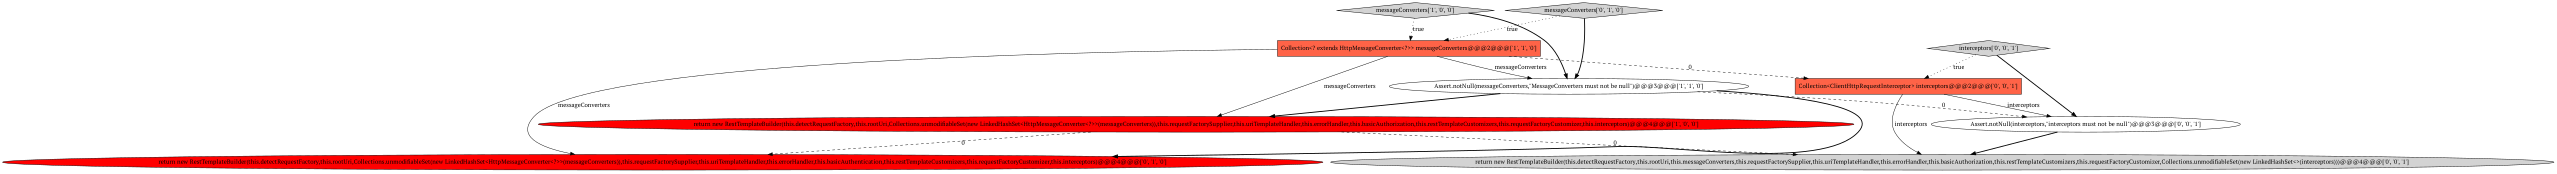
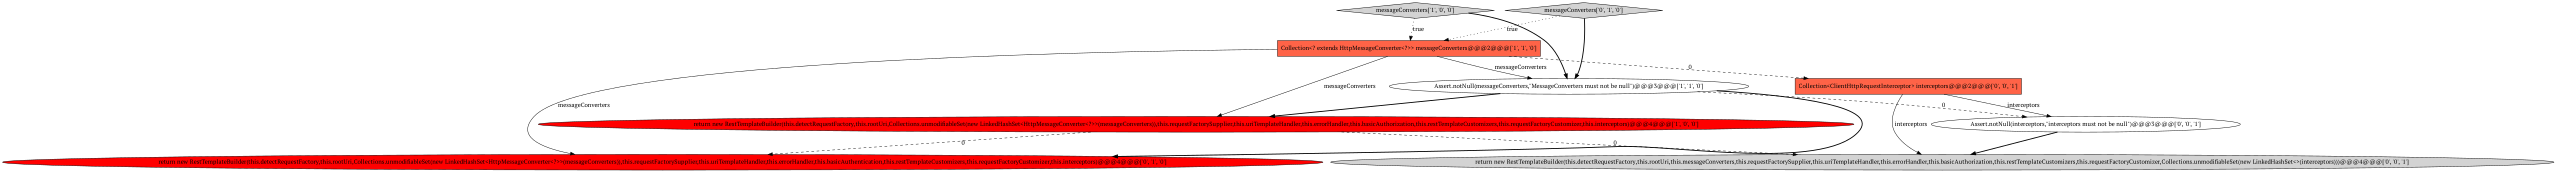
  digraph {
    fontname="PT Serif"
    node [fillcolor=lightgray shape=ellipse style=filled fontname="PT Serif"]
    edge [style=bold fontname="PT Serif"]
    n1 [fillcolor=red label="return new RestTemplateBuilder(this.detectRequestFactory,this.rootUri,Collections.unmodifiableSet(new LinkedHashSet<HttpMessageConverter<?>>(messageConverters)),this.requestFactorySupplier,this.uriTemplateHandler,this.errorHandler,this.basicAuthentication,this.restTemplateCustomizers,this.requestFactoryCustomizer,this.interceptors)@@@4@@@['0', '1', '0']"]
    n2 [label="messageConverters['1', '0', '0']" shape=diamond]
    n3 [fillcolor=tomato label="Collection<? extends HttpMessageConverter<?>> messageConverters@@@2@@@['1', '1', '0']" shape=box]
    n4 [fillcolor=white label="Assert.notNull(messageConverters,\"MessageConverters must not be null\")@@@3@@@['1', '1', '0']"]
    n5 [fillcolor=red label="return new RestTemplateBuilder(this.detectRequestFactory,this.rootUri,Collections.unmodifiableSet(new LinkedHashSet<HttpMessageConverter<?>>(messageConverters)),this.requestFactorySupplier,this.uriTemplateHandler,this.errorHandler,this.basicAuthorization,this.restTemplateCustomizers,this.requestFactoryCustomizer,this.interceptors)@@@4@@@['1', '0', '0']"]
    n6 [fillcolor=tomato label="Collection<ClientHttpRequestInterceptor> interceptors@@@2@@@['0', '0', '1']" shape=box]
    n7 [fillcolor=white label="Assert.notNull(interceptors,\"interceptors must not be null\")@@@3@@@['0', '0', '1']"]
    n8 [label="return new RestTemplateBuilder(this.detectRequestFactory,this.rootUri,this.messageConverters,this.requestFactorySupplier,this.uriTemplateHandler,this.errorHandler,this.basicAuthorization,this.restTemplateCustomizers,this.requestFactoryCustomizer,Collections.unmodifiableSet(new LinkedHashSet<>(interceptors)))@@@4@@@['0', '0', '1']"]
-   n9 [label="interceptors['0', '0', '1']" shape=diamond]
    n10 [label="messageConverters['0', '1', '0']" shape=diamond]
    n2 -> n3 [label=true style=dotted]
    n2 -> n4
    n3 -> n1 [label=messageConverters style=solid]
    n3 -> n4 [label=messageConverters style=solid]
    n3 -> n5 [label=messageConverters style=solid]
    n3 -> n6 [label=0 style=dashed]
    n4 -> n1
    n4 -> n5
    n4 -> n7 [label=0 style=dashed]
    n5 -> n1 [label=0 style=dashed]
    n5 -> n8 [label=0 style=dashed]
    n6 -> n7 [label=interceptors style=solid]
    n6 -> n8 [label=interceptors style=solid]
    n7 -> n8
-   n9 -> n6 [label=true style=dotted]
-   n9 -> n7
    n10 -> n3 [label=true style=dotted]
    n10 -> n4
  }
